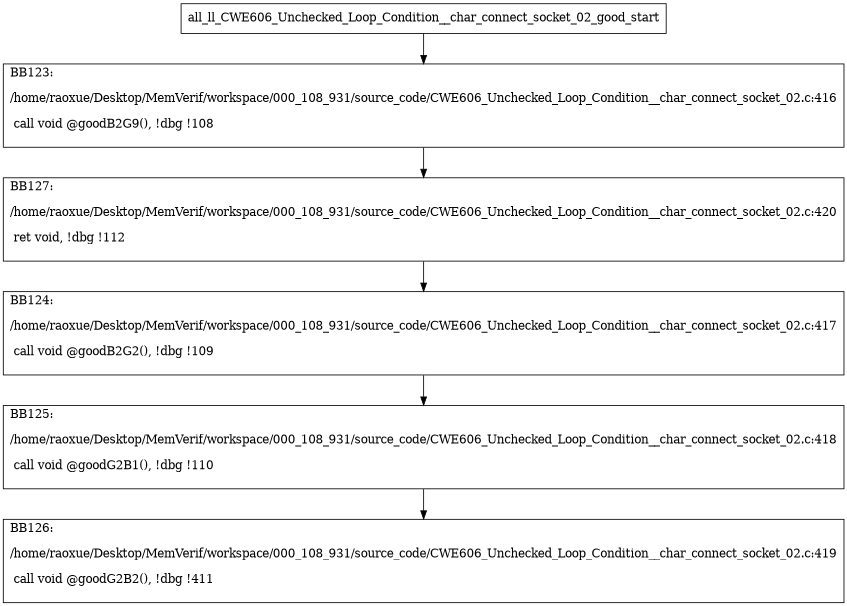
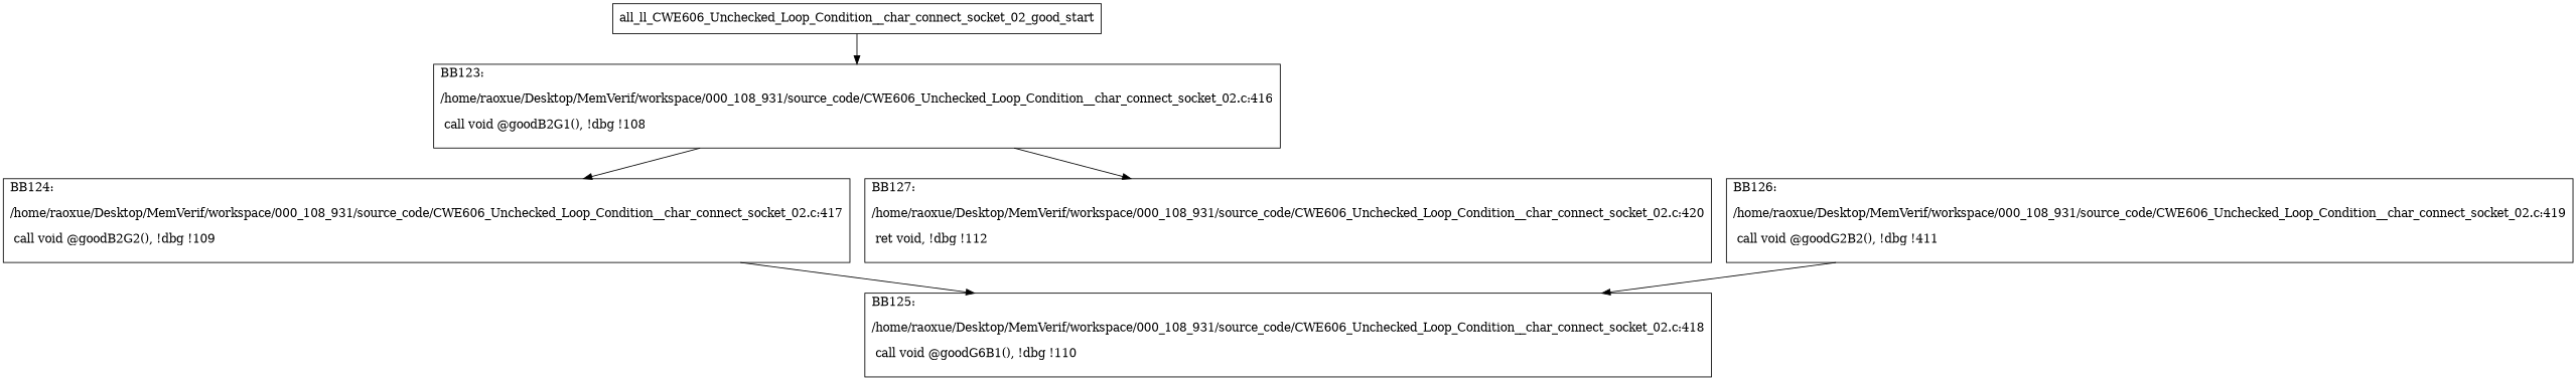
  digraph {
    node [shape=record]
    n1 [label="{all_ll_CWE606_Unchecked_Loop_Condition__char_connect_socket_02_good_start}"]
-   n2 [label="{BB123:\l\l/home/raoxue/Desktop/MemVerif/workspace/000_108_931/source_code/CWE606_Unchecked_Loop_Condition__char_connect_socket_02.c:416\l\n  call void @goodB2G9(), !dbg !108\l\n}"]
+   n2 [label="{BB123:\l\l/home/raoxue/Desktop/MemVerif/workspace/000_108_931/source_code/CWE606_Unchecked_Loop_Condition__char_connect_socket_02.c:416\l\n  call void @goodB2G1(), !dbg !108\l\n}"]
    n3 [label="{BB124:\l\l/home/raoxue/Desktop/MemVerif/workspace/000_108_931/source_code/CWE606_Unchecked_Loop_Condition__char_connect_socket_02.c:417\l\n  call void @goodB2G2(), !dbg !109\l\n}"]
    n4 [label="{BB127:\l\l/home/raoxue/Desktop/MemVerif/workspace/000_108_931/source_code/CWE606_Unchecked_Loop_Condition__char_connect_socket_02.c:420\l\n  ret void, !dbg !112\l\n}"]
-   n5 [label="{BB125:\l\l/home/raoxue/Desktop/MemVerif/workspace/000_108_931/source_code/CWE606_Unchecked_Loop_Condition__char_connect_socket_02.c:418\l\n  call void @goodG2B1(), !dbg !110\l\n}"]
+   n5 [label="{BB125:\l\l/home/raoxue/Desktop/MemVerif/workspace/000_108_931/source_code/CWE606_Unchecked_Loop_Condition__char_connect_socket_02.c:418\l\n  call void @goodG6B1(), !dbg !110\l\n}"]
    n6 [label="{BB126:\l\l/home/raoxue/Desktop/MemVerif/workspace/000_108_931/source_code/CWE606_Unchecked_Loop_Condition__char_connect_socket_02.c:419\l\n  call void @goodG2B2(), !dbg !411\l\n}"]
    n1 -> n2
-   n4 -> n3
+   n2 -> n3
    n2 -> n4
    n3 -> n5
-   n5 -> n6
+   n6 -> n5
  }
